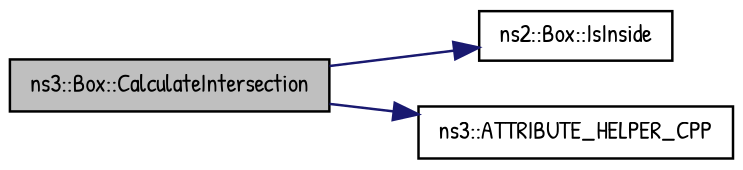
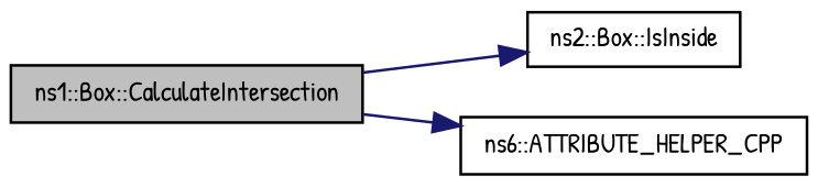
  digraph {
    fontname="Patrick Hand"
    rankdir=LR
    node [color=black fillcolor=white fontname="Patrick Hand" fontsize=10 shape=record style=filled]
    edge [color=midnightblue fontname="Patrick Hand" fontsize=10 labelfontname=Helvetica labelfontsize=10 style=solid]
-   n1 [fillcolor=grey75 fontcolor=black height=0.2 label="ns3::Box::CalculateIntersection" width=0.4]
+   n1 [fillcolor=grey75 fontcolor=black height=0.2 label="ns1::Box::CalculateIntersection" width=0.4]
    n2 [height=0.2 label="ns2::Box::IsInside" width=0.4]
-   n3 [height=0.2 label="ns3::ATTRIBUTE_HELPER_CPP" width=0.4]
+   n3 [height=0.2 label="ns6::ATTRIBUTE_HELPER_CPP" width=0.4]
    n1 -> n2
    n1 -> n3
  }
